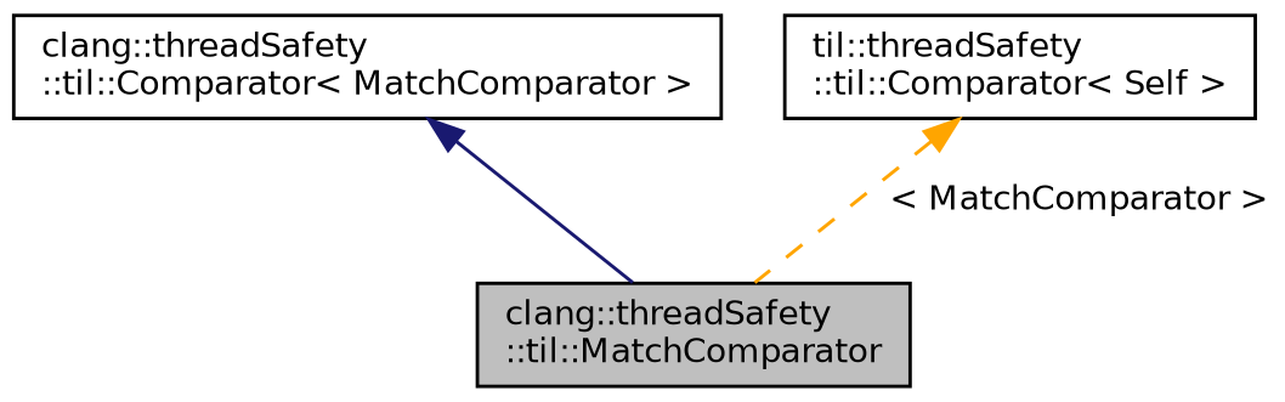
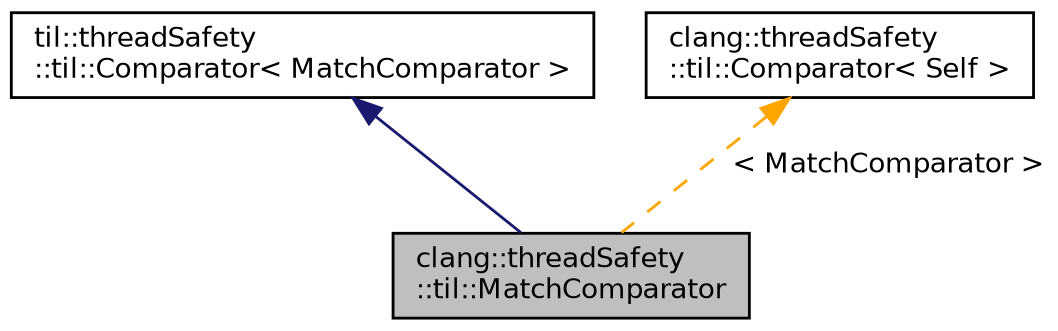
  digraph {
    node [color=black fontname=Helvetica fontsize=10 shape=record]
    edge [dir=back fontname=Helvetica fontsize=10 labelfontname=Helvetica labelfontsize=10]
    n1 [fillcolor=grey75 fontcolor=black height=0.2 label="clang::threadSafety\l::til::MatchComparator" style=filled width=0.4]
-   n2 [height=0.2 label="clang::threadSafety\l::til::Comparator\< MatchComparator \>" width=0.4]
-   n3 [height=0.2 label="til::threadSafety\l::til::Comparator\< Self \>" width=0.4]
+   n2 [height=0.2 label="til::threadSafety\l::til::Comparator\< MatchComparator \>" width=0.4]
+   n3 [height=0.2 label="clang::threadSafety\l::til::Comparator\< Self \>" width=0.4]
    n2 -> n1 [color=midnightblue style=solid]
    n3 -> n1 [color=orange label=" \< MatchComparator \>" style=dashed]
  }
